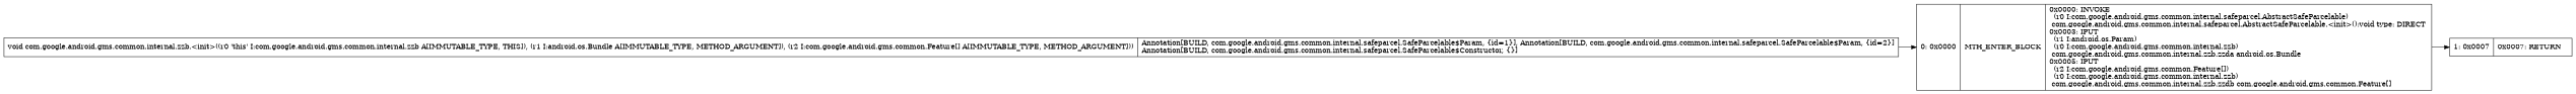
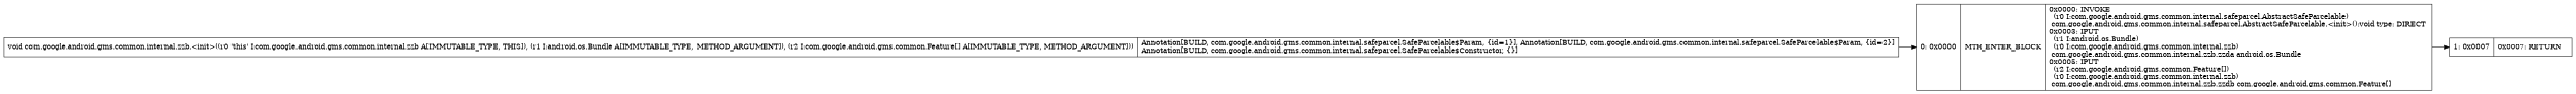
  digraph {
    rankdir=LR
    node [shape=record]
-   n1 [label="{0\:\ 0x0000|MTH_ENTER_BLOCK\l|0x0000: INVOKE  \l  (r0 I:com.google.android.gms.common.internal.safeparcel.AbstractSafeParcelable)\l com.google.android.gms.common.internal.safeparcel.AbstractSafeParcelable.\<init\>():void type: DIRECT \l0x0003: IPUT  \l  (r1 I:android.os.Param)\l  (r0 I:com.google.android.gms.common.internal.zzb)\l com.google.android.gms.common.internal.zzb.zzda android.os.Bundle \l0x0005: IPUT  \l  (r2 I:com.google.android.gms.common.Feature[])\l  (r0 I:com.google.android.gms.common.internal.zzb)\l com.google.android.gms.common.internal.zzb.zzdb com.google.android.gms.common.Feature[] \l}"]
+   n1 [label="{0\:\ 0x0000|MTH_ENTER_BLOCK\l|0x0000: INVOKE  \l  (r0 I:com.google.android.gms.common.internal.safeparcel.AbstractSafeParcelable)\l com.google.android.gms.common.internal.safeparcel.AbstractSafeParcelable.\<init\>():void type: DIRECT \l0x0003: IPUT  \l  (r1 I:android.os.Bundle)\l  (r0 I:com.google.android.gms.common.internal.zzb)\l com.google.android.gms.common.internal.zzb.zzda android.os.Bundle \l0x0005: IPUT  \l  (r2 I:com.google.android.gms.common.Feature[])\l  (r0 I:com.google.android.gms.common.internal.zzb)\l com.google.android.gms.common.internal.zzb.zzdb com.google.android.gms.common.Feature[] \l}"]
    n2 [label="{1\:\ 0x0007|0x0007: RETURN   \l}"]
    n3 [label="{void com.google.android.gms.common.internal.zzb.\<init\>((r0 'this' I:com.google.android.gms.common.internal.zzb A[IMMUTABLE_TYPE, THIS]), (r1 I:android.os.Bundle A[IMMUTABLE_TYPE, METHOD_ARGUMENT]), (r2 I:com.google.android.gms.common.Feature[] A[IMMUTABLE_TYPE, METHOD_ARGUMENT]))  | Annotation[BUILD, com.google.android.gms.common.internal.safeparcel.SafeParcelable$Param, \{id=1\}], Annotation[BUILD, com.google.android.gms.common.internal.safeparcel.SafeParcelable$Param, \{id=2\}]\lAnnotation[BUILD, com.google.android.gms.common.internal.safeparcel.SafeParcelable$Constructor, \{\}]\l}"]
    n1 -> n2
    n3 -> n1
  }
